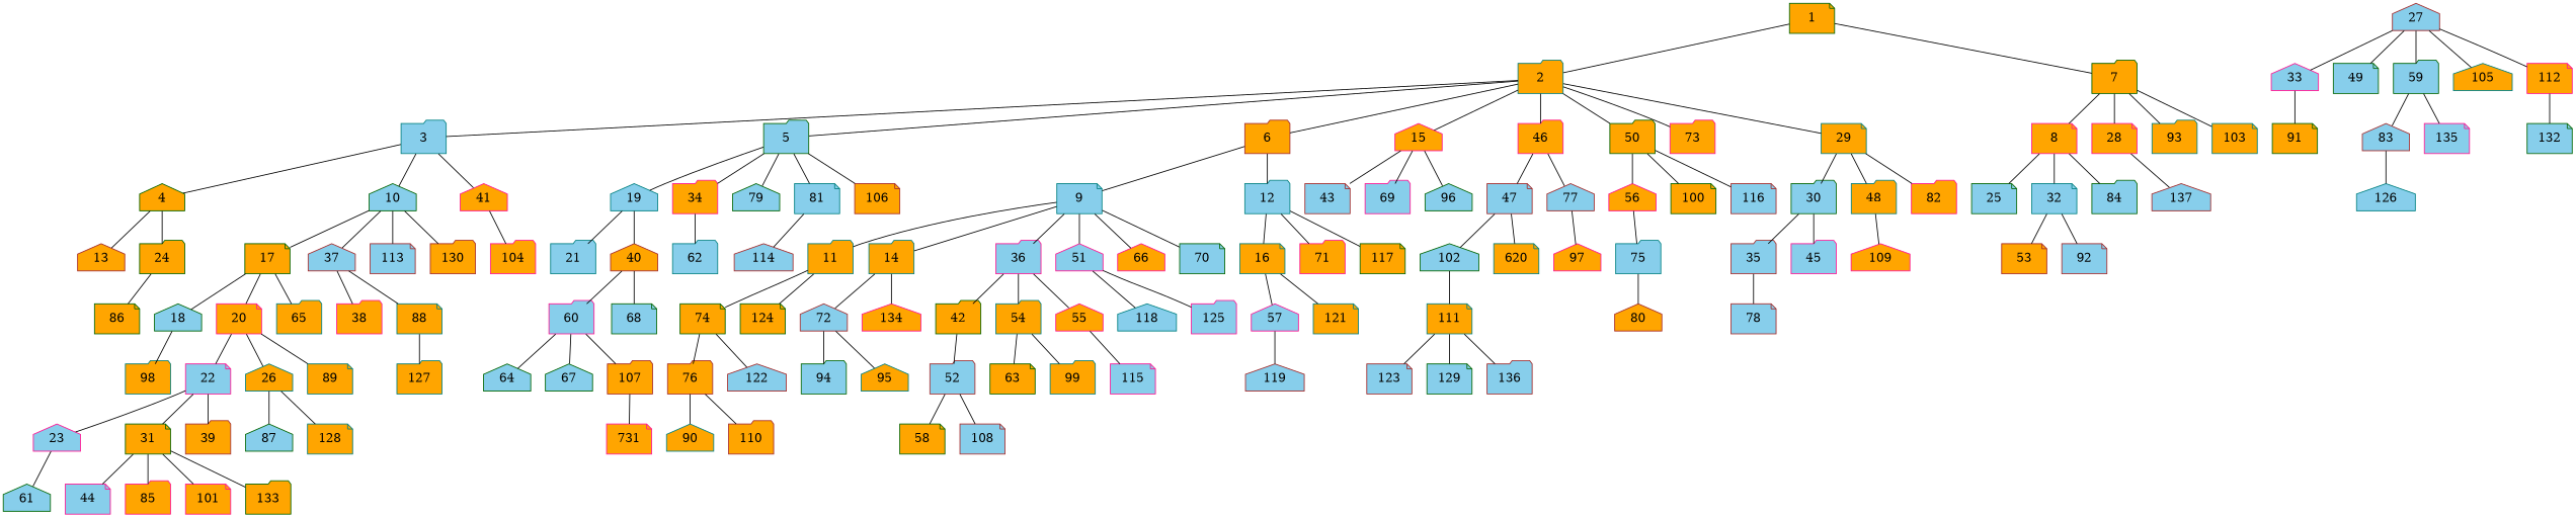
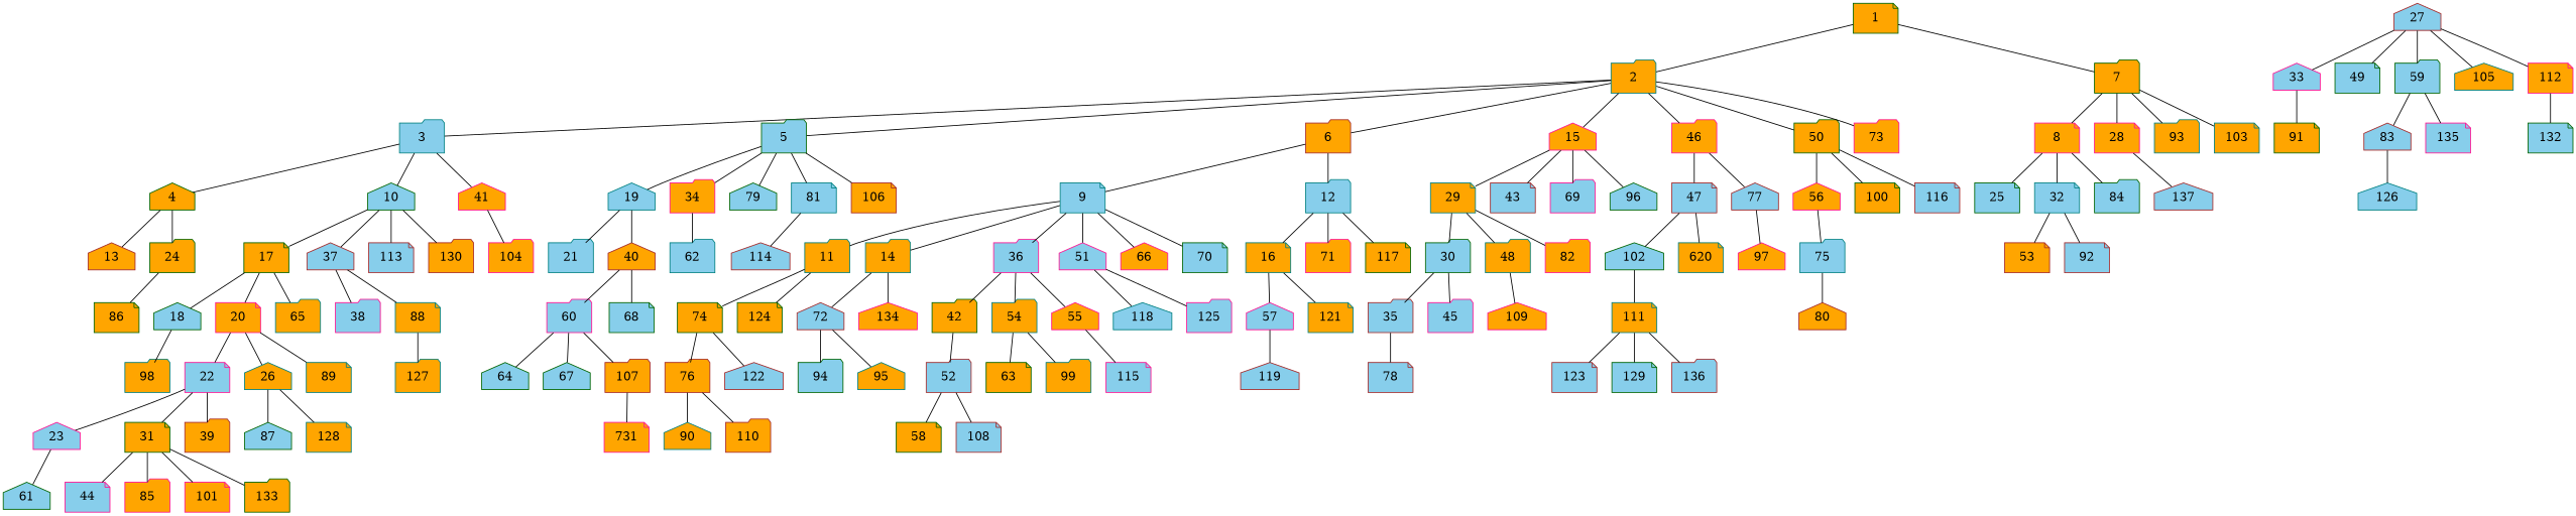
  graph {
    node [color=darkgreen fillcolor=orange shape=note style=filled]
    2 [color=teal shape=folder]
    1
    7 [shape=folder]
    3 [color=teal fillcolor=skyblue shape=folder]
    5 [fillcolor=skyblue shape=folder]
    6 [color=brown shape=folder]
    15 [color=deeppink shape=house]
    46 [color=deeppink shape=folder]
    50 [shape=folder]
    73 [color=deeppink shape=folder]
    8 [color=deeppink]
    28 [color=deeppink]
    93 [color=teal shape=folder]
    103 [color=teal]
    4 [shape=house]
    10 [fillcolor=skyblue shape=house]
    41 [color=deeppink shape=house]
    19 [color=teal fillcolor=skyblue shape=house]
    34 [color=deeppink shape=folder]
    79 [fillcolor=skyblue shape=house]
    81 [color=teal fillcolor=skyblue]
    106 [color=brown]
    9 [color=teal fillcolor=skyblue]
    12 [color=teal fillcolor=skyblue shape=folder]
    29 [color=teal]
    43 [color=brown fillcolor=skyblue]
    69 [color=deeppink fillcolor=skyblue shape=folder]
    96 [fillcolor=skyblue shape=house]
    47 [color=brown fillcolor=skyblue]
    77 [color=brown fillcolor=skyblue shape=house]
    56 [color=deeppink shape=house]
    100
    116 [color=brown fillcolor=skyblue]
    13 [color=brown shape=house]
    24 [shape=folder]
    17
    37 [color=brown fillcolor=skyblue shape=house]
    113 [color=brown fillcolor=skyblue]
    130 [color=brown shape=folder]
    104 [color=deeppink shape=folder]
    86
    21 [color=teal fillcolor=skyblue shape=folder]
    40 [color=brown shape=house]
    62 [color=teal fillcolor=skyblue shape=folder]
    114 [color=brown fillcolor=skyblue shape=house]
    11 [color=teal shape=folder]
    14 [color=teal shape=folder]
    36 [color=deeppink fillcolor=skyblue shape=folder]
    51 [color=deeppink fillcolor=skyblue shape=house]
    66 [color=deeppink shape=house]
    70 [fillcolor=skyblue]
    16 [color=teal]
    71 [color=deeppink shape=folder]
    117
    25 [fillcolor=skyblue]
    32 [color=teal fillcolor=skyblue]
    84 [fillcolor=skyblue shape=folder]
    137 [color=brown fillcolor=skyblue shape=house]
    53 [color=brown]
    92 [color=brown fillcolor=skyblue]
    74
    124
    72 [color=brown fillcolor=skyblue shape=house]
    134 [color=deeppink shape=house]
    42 [shape=folder]
    54 [color=teal shape=folder]
    55 [color=deeppink shape=house]
    118 [color=teal fillcolor=skyblue shape=house]
    125 [color=deeppink fillcolor=skyblue shape=folder]
    18 [fillcolor=skyblue shape=house]
    20 [color=deeppink]
    65 [color=teal shape=folder]
    27 [color=brown fillcolor=skyblue shape=house]
    33 [color=deeppink fillcolor=skyblue shape=house]
    49 [fillcolor=skyblue]
    59 [fillcolor=skyblue shape=folder]
    105 [color=teal shape=house]
    112 [color=deeppink]
-   38 [color=deeppink shape=folder]
+   38 [color=deeppink fillcolor=skyblue shape=folder]
    88 [color=teal]
    76 [color=brown shape=folder]
    122 [color=brown fillcolor=skyblue shape=house]
    57 [color=deeppink fillcolor=skyblue shape=house]
    121 [color=teal]
    94 [fillcolor=skyblue shape=folder]
    95 [color=teal shape=house]
    30 [fillcolor=skyblue shape=folder]
    48 [color=teal shape=folder]
    82 [color=deeppink shape=folder]
    119 [color=brown fillcolor=skyblue shape=house]
    98 [color=teal shape=folder]
    22 [color=deeppink fillcolor=skyblue]
    26 [color=teal shape=house]
    89 [color=teal]
    60 [color=deeppink fillcolor=skyblue shape=folder]
    68 [fillcolor=skyblue]
    23 [color=deeppink fillcolor=skyblue shape=house]
    31
    39 [color=brown shape=folder]
    87 [fillcolor=skyblue shape=house]
    128 [color=teal]
    61 [fillcolor=skyblue shape=house]
    44 [color=deeppink fillcolor=skyblue]
    85 [color=deeppink shape=folder]
    101 [color=deeppink]
    133 [shape=folder]
    91
    83 [color=brown fillcolor=skyblue shape=house]
    135 [color=deeppink fillcolor=skyblue]
    132 [fillcolor=skyblue]
    35 [color=brown fillcolor=skyblue shape=folder]
    45 [color=deeppink fillcolor=skyblue shape=folder]
    109 [color=deeppink shape=house]
    78 [color=brown fillcolor=skyblue]
    52 [color=brown fillcolor=skyblue shape=folder]
    63
    99 [color=teal shape=folder]
    115 [color=deeppink fillcolor=skyblue]
    127 [color=teal shape=folder]
    64 [fillcolor=skyblue shape=house]
    67 [fillcolor=skyblue shape=house]
    107 [color=brown shape=folder]
    58
    108 [color=brown fillcolor=skyblue]
    102 [fillcolor=skyblue shape=house]
    n126 [color=teal label=620]
    97 [color=deeppink shape=house]
    111 [color=teal]
    75 [color=teal fillcolor=skyblue shape=folder]
    80 [color=brown shape=house]
    126 [color=teal fillcolor=skyblue shape=house]
    n132 [color=deeppink label=731]
    90 [color=teal shape=house]
    110 [color=brown shape=folder]
    123 [color=brown fillcolor=skyblue]
    129 [fillcolor=skyblue]
    136 [color=brown fillcolor=skyblue shape=folder]
    2 -- 3
    2 -- 5
    2 -- 6
    2 -- 15
    2 -- 46
    2 -- 50
    2 -- 73
    1 -- 2
    1 -- 7
    7 -- 8
    7 -- 28
    7 -- 93
    7 -- 103
    3 -- 4
    3 -- 10
    3 -- 41
    5 -- 19
    5 -- 34
    5 -- 79
    5 -- 81
    5 -- 106
    6 -- 9
    6 -- 12
-   2 -- 29
+   15 -- 29
    15 -- 43
    15 -- 69
    15 -- 96
    46 -- 47
    46 -- 77
    50 -- 56
    50 -- 100
    50 -- 116
    8 -- 25
    8 -- 32
    8 -- 84
    28 -- 137
    4 -- 13
    4 -- 24
    10 -- 17
    10 -- 37
    10 -- 113
    10 -- 130
    41 -- 104
    19 -- 21
    19 -- 40
    34 -- 62
    81 -- 114
    9 -- 11
    9 -- 14
    9 -- 36
    9 -- 51
    9 -- 66
    9 -- 70
    12 -- 16
    12 -- 71
    12 -- 117
    29 -- 30
    29 -- 48
    29 -- 82
    47 -- 102
    47 -- n126
    77 -- 97
    56 -- 75
    24 -- 86
    17 -- 18
    17 -- 20
    17 -- 65
    37 -- 38
    37 -- 88
    40 -- 60
    40 -- 68
    11 -- 74
    11 -- 124
    14 -- 72
    14 -- 134
    36 -- 42
    36 -- 54
    36 -- 55
    51 -- 118
    51 -- 125
    16 -- 57
    16 -- 121
    32 -- 53
    32 -- 92
    74 -- 76
    74 -- 122
    72 -- 94
    72 -- 95
    42 -- 52
    54 -- 63
    54 -- 99
    55 -- 115
    18 -- 98
    20 -- 22
    20 -- 26
    20 -- 89
    27 -- 33
    27 -- 49
    27 -- 59
    27 -- 105
    27 -- 112
    33 -- 91
    59 -- 83
    59 -- 135
    112 -- 132
    88 -- 127
    76 -- 90
    76 -- 110
    57 -- 119
    30 -- 35
    30 -- 45
    48 -- 109
    22 -- 23
    22 -- 31
    22 -- 39
    26 -- 87
    26 -- 128
    60 -- 64
    60 -- 67
    60 -- 107
    23 -- 61
    31 -- 44
    31 -- 85
    31 -- 101
    31 -- 133
    83 -- 126
    35 -- 78
    52 -- 58
    52 -- 108
    107 -- n132
    102 -- 111
    111 -- 123
    111 -- 129
    111 -- 136
    75 -- 80
  }
